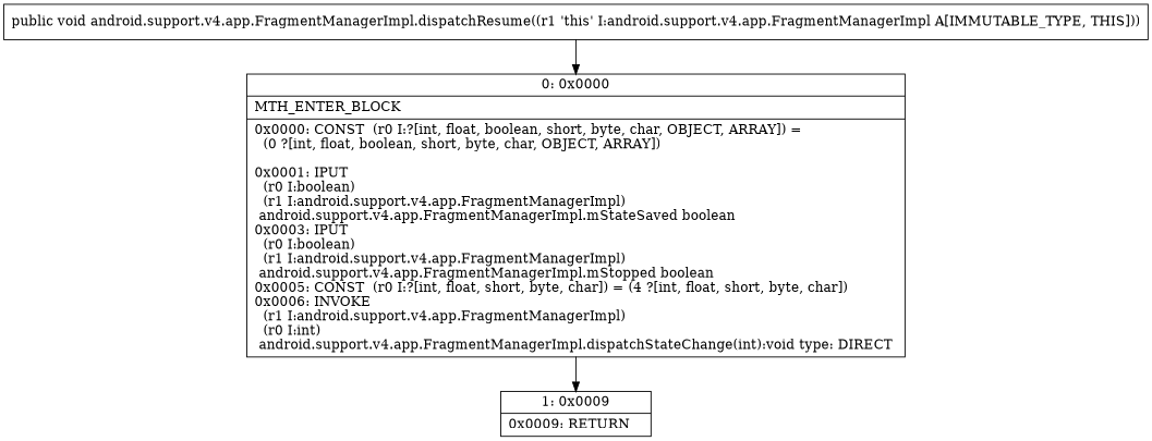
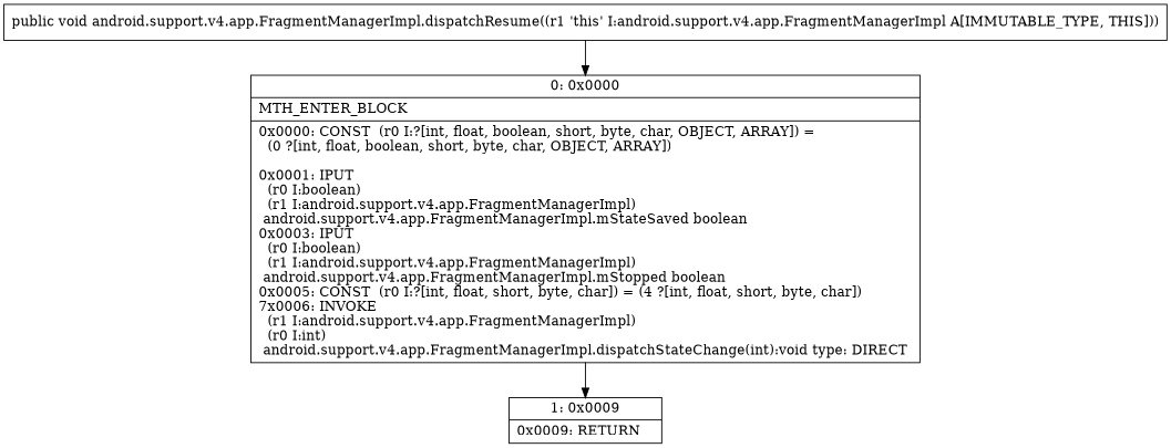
  digraph {
    node [shape=record]
-   n1 [label="{0\:\ 0x0000|MTH_ENTER_BLOCK\l|0x0000: CONST  (r0 I:?[int, float, boolean, short, byte, char, OBJECT, ARRAY]) = \l  (0 ?[int, float, boolean, short, byte, char, OBJECT, ARRAY])\l \l0x0001: IPUT  \l  (r0 I:boolean)\l  (r1 I:android.support.v4.app.FragmentManagerImpl)\l android.support.v4.app.FragmentManagerImpl.mStateSaved boolean \l0x0003: IPUT  \l  (r0 I:boolean)\l  (r1 I:android.support.v4.app.FragmentManagerImpl)\l android.support.v4.app.FragmentManagerImpl.mStopped boolean \l0x0005: CONST  (r0 I:?[int, float, short, byte, char]) = (4 ?[int, float, short, byte, char]) \l0x0006: INVOKE  \l  (r1 I:android.support.v4.app.FragmentManagerImpl)\l  (r0 I:int)\l android.support.v4.app.FragmentManagerImpl.dispatchStateChange(int):void type: DIRECT \l}"]
+   n1 [label="{0\:\ 0x0000|MTH_ENTER_BLOCK\l|0x0000: CONST  (r0 I:?[int, float, boolean, short, byte, char, OBJECT, ARRAY]) = \l  (0 ?[int, float, boolean, short, byte, char, OBJECT, ARRAY])\l \l0x0001: IPUT  \l  (r0 I:boolean)\l  (r1 I:android.support.v4.app.FragmentManagerImpl)\l android.support.v4.app.FragmentManagerImpl.mStateSaved boolean \l0x0003: IPUT  \l  (r0 I:boolean)\l  (r1 I:android.support.v4.app.FragmentManagerImpl)\l android.support.v4.app.FragmentManagerImpl.mStopped boolean \l0x0005: CONST  (r0 I:?[int, float, short, byte, char]) = (4 ?[int, float, short, byte, char]) \l7x0006: INVOKE  \l  (r1 I:android.support.v4.app.FragmentManagerImpl)\l  (r0 I:int)\l android.support.v4.app.FragmentManagerImpl.dispatchStateChange(int):void type: DIRECT \l}"]
    n2 [label="{1\:\ 0x0009|0x0009: RETURN   \l}"]
    n3 [label="{public void android.support.v4.app.FragmentManagerImpl.dispatchResume((r1 'this' I:android.support.v4.app.FragmentManagerImpl A[IMMUTABLE_TYPE, THIS])) }"]
    n1 -> n2
    n3 -> n1
  }
